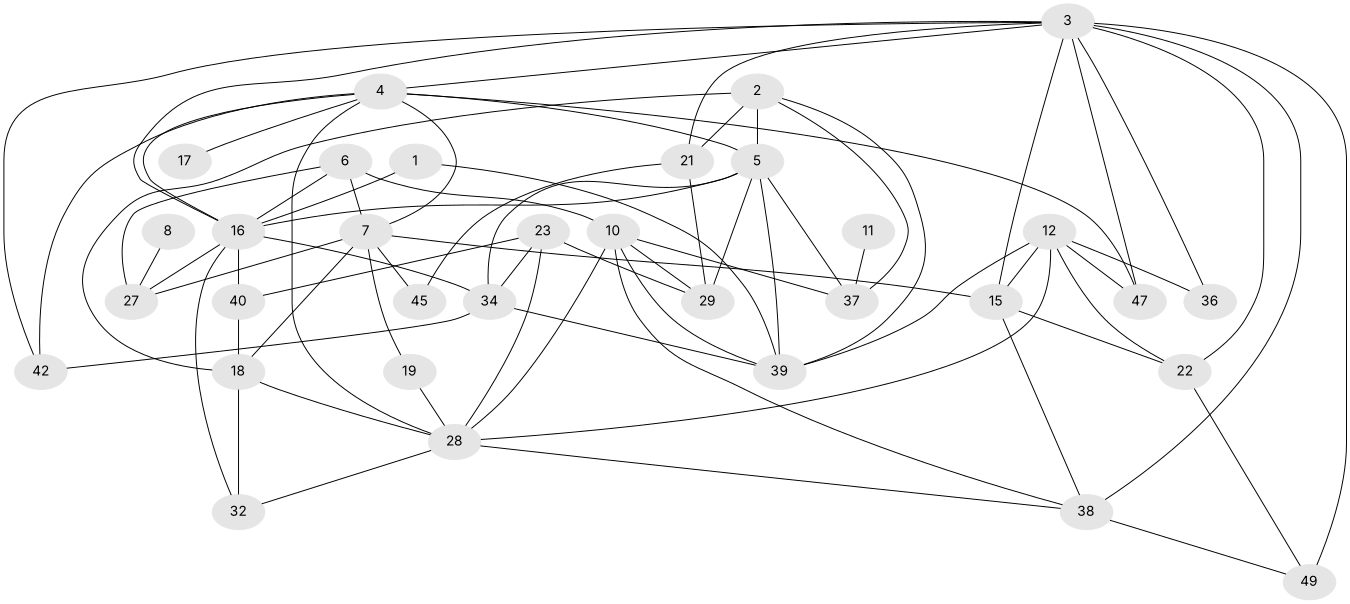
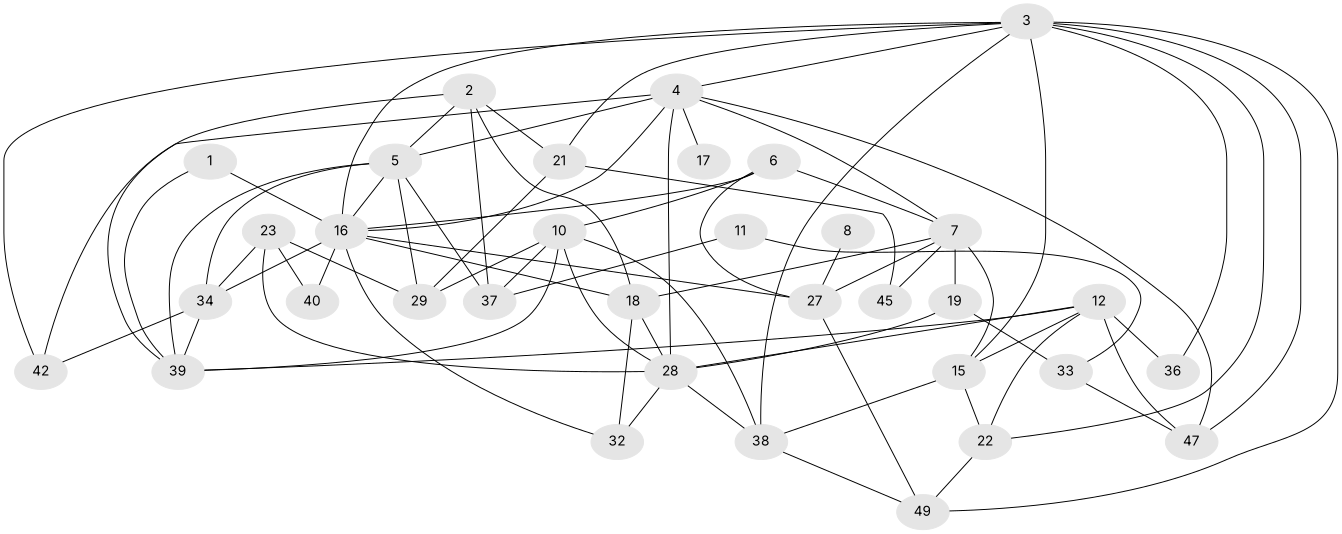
  graph {
    fontname=Inter
    node [color=gray90 fontname=Inter style=filled]
    edge [fontname=Inter]
    16 [super="+25+24"]
    18
    34
    27 [super="+35"]
    32
    n6 [label=40]
    1
    39 [super="+44"]
    2 [super="+20"]
    5 [super="+51"]
    21
    37
    29
    28 [super="+43"]
    45
    3 [super="+31+9+30"]
    4 [super="+13"]
    15 [super="+26"]
    22
    36
    38
    42
    47
    49
    7 [super="+14"]
    17
    19
    6
    10
+   33
    8
    11
    12 [super="+46+50"]
    23
-   n6 -- 18
+   16 -- 18
    16 -- 34
    16 -- 27
    16 -- 32
    16 -- n6
    18 -- 32
    18 -- 28
    34 -- 39
    34 -- 42
+   27 -- 49
    1 -- 16
    1 -- 39
    2 -- 18
    2 -- 39
    2 -- 5
    2 -- 21
    2 -- 37
    5 -- 16
    5 -- 34
    5 -- 39
    5 -- 37
    5 -- 29
    21 -- 29
    21 -- 45
    28 -- 32
    28 -- 38
    3 -- 16
    3 -- 21
    3 -- 4
    3 -- 15
    3 -- 22
    3 -- 36
    3 -- 38
    3 -- 42
    3 -- 47
    3 -- 49
    4 -- 16
    4 -- 5
    4 -- 28
    4 -- 42
    4 -- 47
    4 -- 7
    4 -- 17
    15 -- 22
    15 -- 38
    22 -- 49
    38 -- 49
    7 -- 18
    7 -- 27
    7 -- 45
    7 -- 15
    7 -- 19
    19 -- 28
+   19 -- 33
    6 -- 16
    6 -- 27
    6 -- 7
    6 -- 10
    10 -- 39
    10 -- 37
    10 -- 29
    10 -- 28
    10 -- 38
+   33 -- 47
    8 -- 27 [weight=2]
    11 -- 37
+   11 -- 33
    12 -- 39
    12 -- 28
    12 -- 15
    12 -- 22
    12 -- 36
    12 -- 47
    23 -- 34
    23 -- n6
    23 -- 29
    23 -- 28
  }
